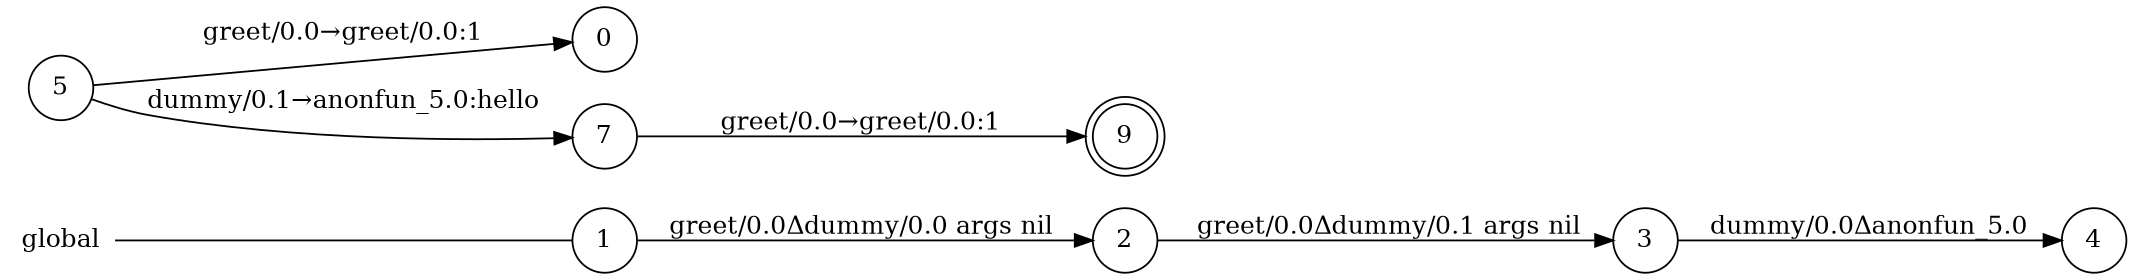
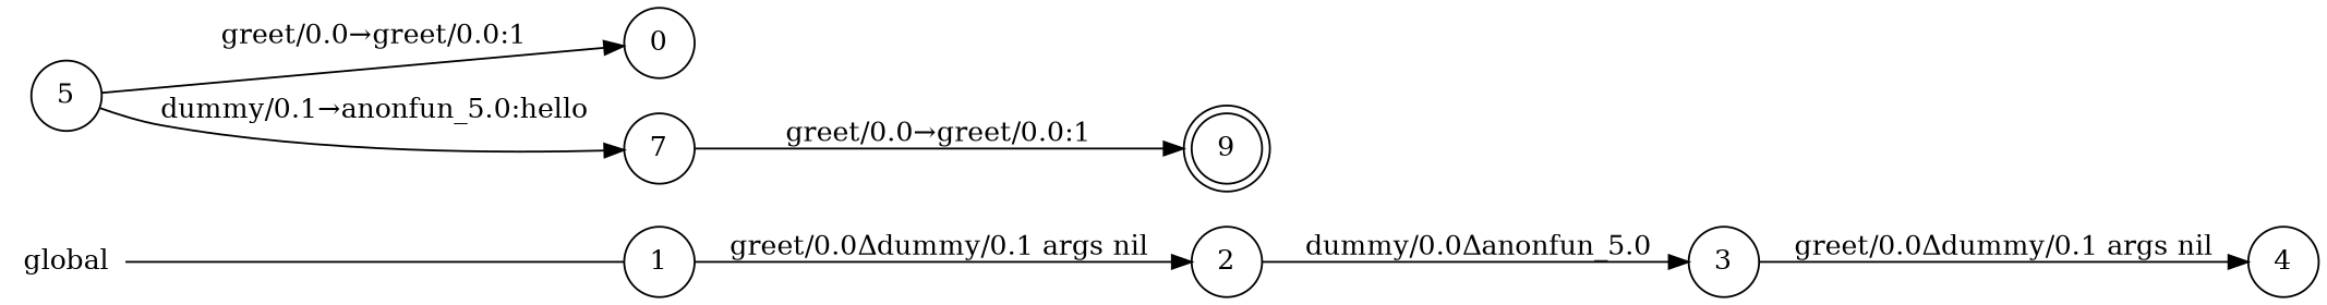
  digraph {
    rankdir=LR
    node [shape=circle]
    n1 [label=global shape=plaintext]
    n2 [label=1]
    n3 [label=2]
    n4 [label=5]
    n5 [label=0]
    n6 [label=7]
    n7 [label=9 shape=doublecircle]
    n8 [label=3]
    n9 [label=4]
    n1 -> n2 [arrowhead=none]
-   n2 -> n3 [label="greet/0.0Δdummy/0.0 args nil"]
-   n3 -> n8 [label="greet/0.0Δdummy/0.1 args nil"]
+   n2 -> n3 [label="greet/0.0Δdummy/0.1 args nil"]
+   n3 -> n8 [label="dummy/0.0Δanonfun_5.0"]
    n4 -> n5 [label="greet/0.0→greet/0.0:1"]
    n4 -> n6 [label="dummy/0.1→anonfun_5.0:hello"]
    n6 -> n7 [label="greet/0.0→greet/0.0:1"]
-   n8 -> n9 [label="dummy/0.0Δanonfun_5.0"]
+   n8 -> n9 [label="greet/0.0Δdummy/0.1 args nil"]
  }
